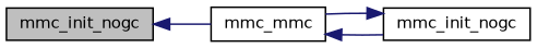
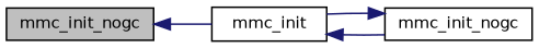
  digraph {
    rankdir=LR
    node [color=black fillcolor=white fontname=Helvetica fontsize=10 shape=record style=filled]
    edge [color=midnightblue dir=back fontname=Helvetica fontsize=10 labelfontname=Helvetica labelfontsize=10 style=solid]
    n1 [fillcolor=grey75 fontcolor=black height=0.2 label=mmc_init_nogc width=0.4]
-   n2 [height=0.2 label=mmc_mmc width=0.4]
+   n2 [height=0.2 label=mmc_init width=0.4]
    n3 [height=0.2 label=mmc_init_nogc width=0.4]
    n1 -> n2
    n2 -> n3
    n3 -> n2
  }
